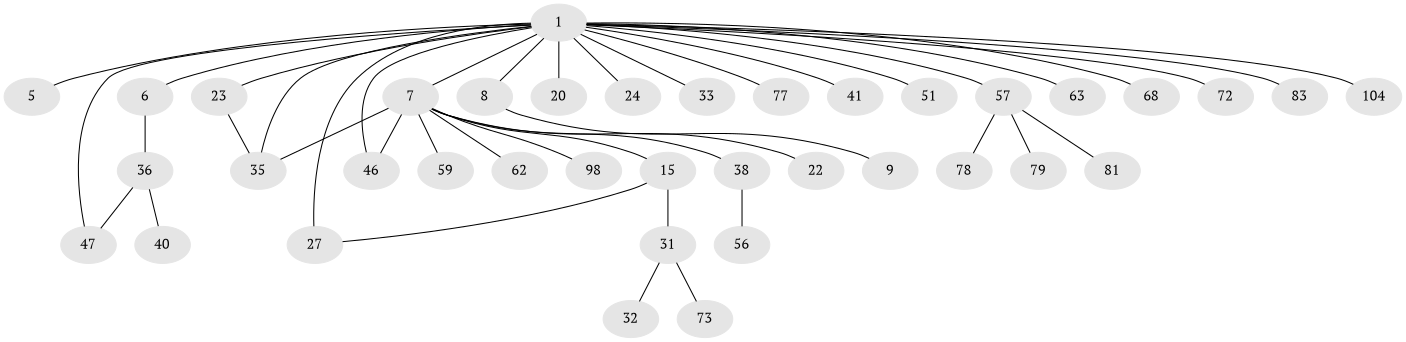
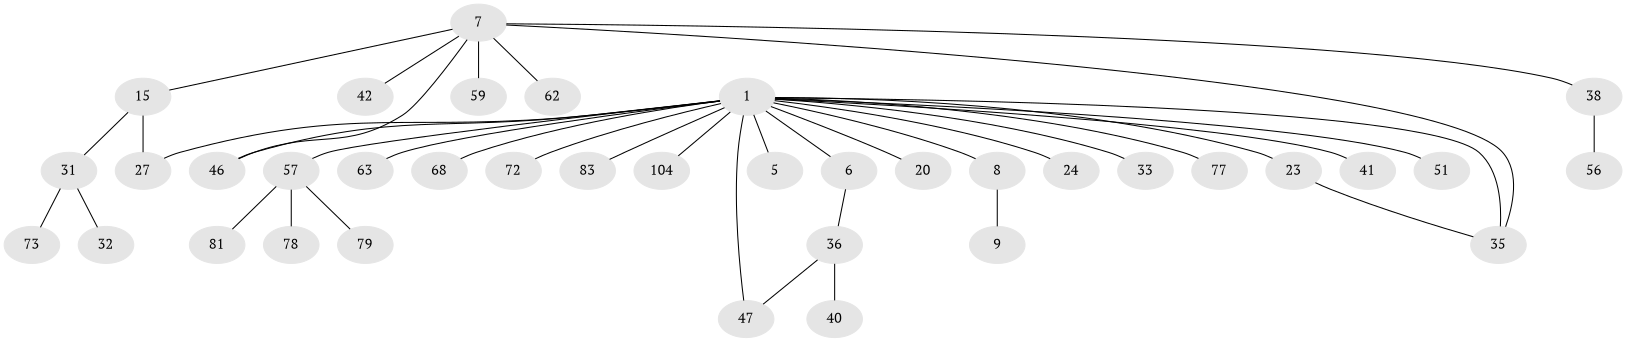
  graph {
    fontname="PT Serif"
    node [color=gray90 fontname="PT Serif" style=filled]
    edge [fontname="PT Serif"]
    1 [super="+2+13+69+3"]
    5 [super="+10+55"]
    6
    7 [super="+11+25+90"]
    8
    20 [super="+21+99"]
    23
    24
    27 [super="+29+34"]
    33
    35 [super="+71+39+93"]
    n12 [label=77]
    41
    46 [super="+50"]
    47 [super="+49"]
    51 [super="+58"]
    57 [super="+66+64"]
    63
    68
    72
    83 [super="+96"]
    104
    36 [super="+45+74"]
    15 [super="+18"]
    38 [super="+52+86"]
-   42 [label=22]
+   42
    59 [super="+70"]
    62 [super="+77+87"]
-   98
    9
    78
    79
    81 [super="+91"]
    40 [super="+80+76"]
    31 [super="+60"]
    56
    32
    73
    1 -- 5
    1 -- 6
-   1 -- 7
    1 -- 8
    1 -- 20
    1 -- 23
    1 -- 24
    1 -- 27 [weight=3]
    1 -- 33
    1 -- 35
    1 -- n12
    1 -- 41
    1 -- 46
    1 -- 47
    1 -- 51
    1 -- 57
    1 -- 63
    1 -- 68
    1 -- 72
    1 -- 83
    1 -- 104
    6 -- 36
    7 -- 35
    7 -- 46
    7 -- 15
    7 -- 38
    7 -- 42
    7 -- 59
    7 -- 62
-   7 -- 98
    8 -- 9
    23 -- 35
    57 -- 78
    57 -- 79
    57 -- 81
    36 -- 47
    36 -- 40
    15 -- 27
    15 -- 31
    38 -- 56
    31 -- 32
    31 -- 73
  }
